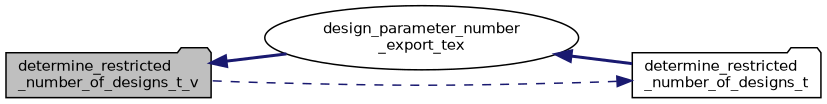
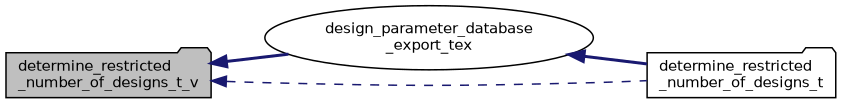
  digraph {
    rankdir=LR
    node [color=black fillcolor=white fontname=Helvetica fontsize=10 shape=folder style=filled]
    edge [color=midnightblue dir=back fontname=Helvetica fontsize=10 labelfontname=Helvetica labelfontsize=10 style=bold]
    n1 [fillcolor=grey75 fontcolor=black height=0.2 label="determine_restricted\l_number_of_designs_t_v" width=0.4]
-   n2 [height=0.2 label="design_parameter_number\l_export_tex" shape=ellipse width=0.4]
+   n2 [height=0.2 label="design_parameter_database\l_export_tex" shape=ellipse width=0.4]
    n3 [height=0.2 label="determine_restricted\l_number_of_designs_t" width=0.4]
    n1 -> n2
-   n3 -> n1 [style=dashed]
+   n1 -> n3 [style=dashed]
    n2 -> n3
  }
